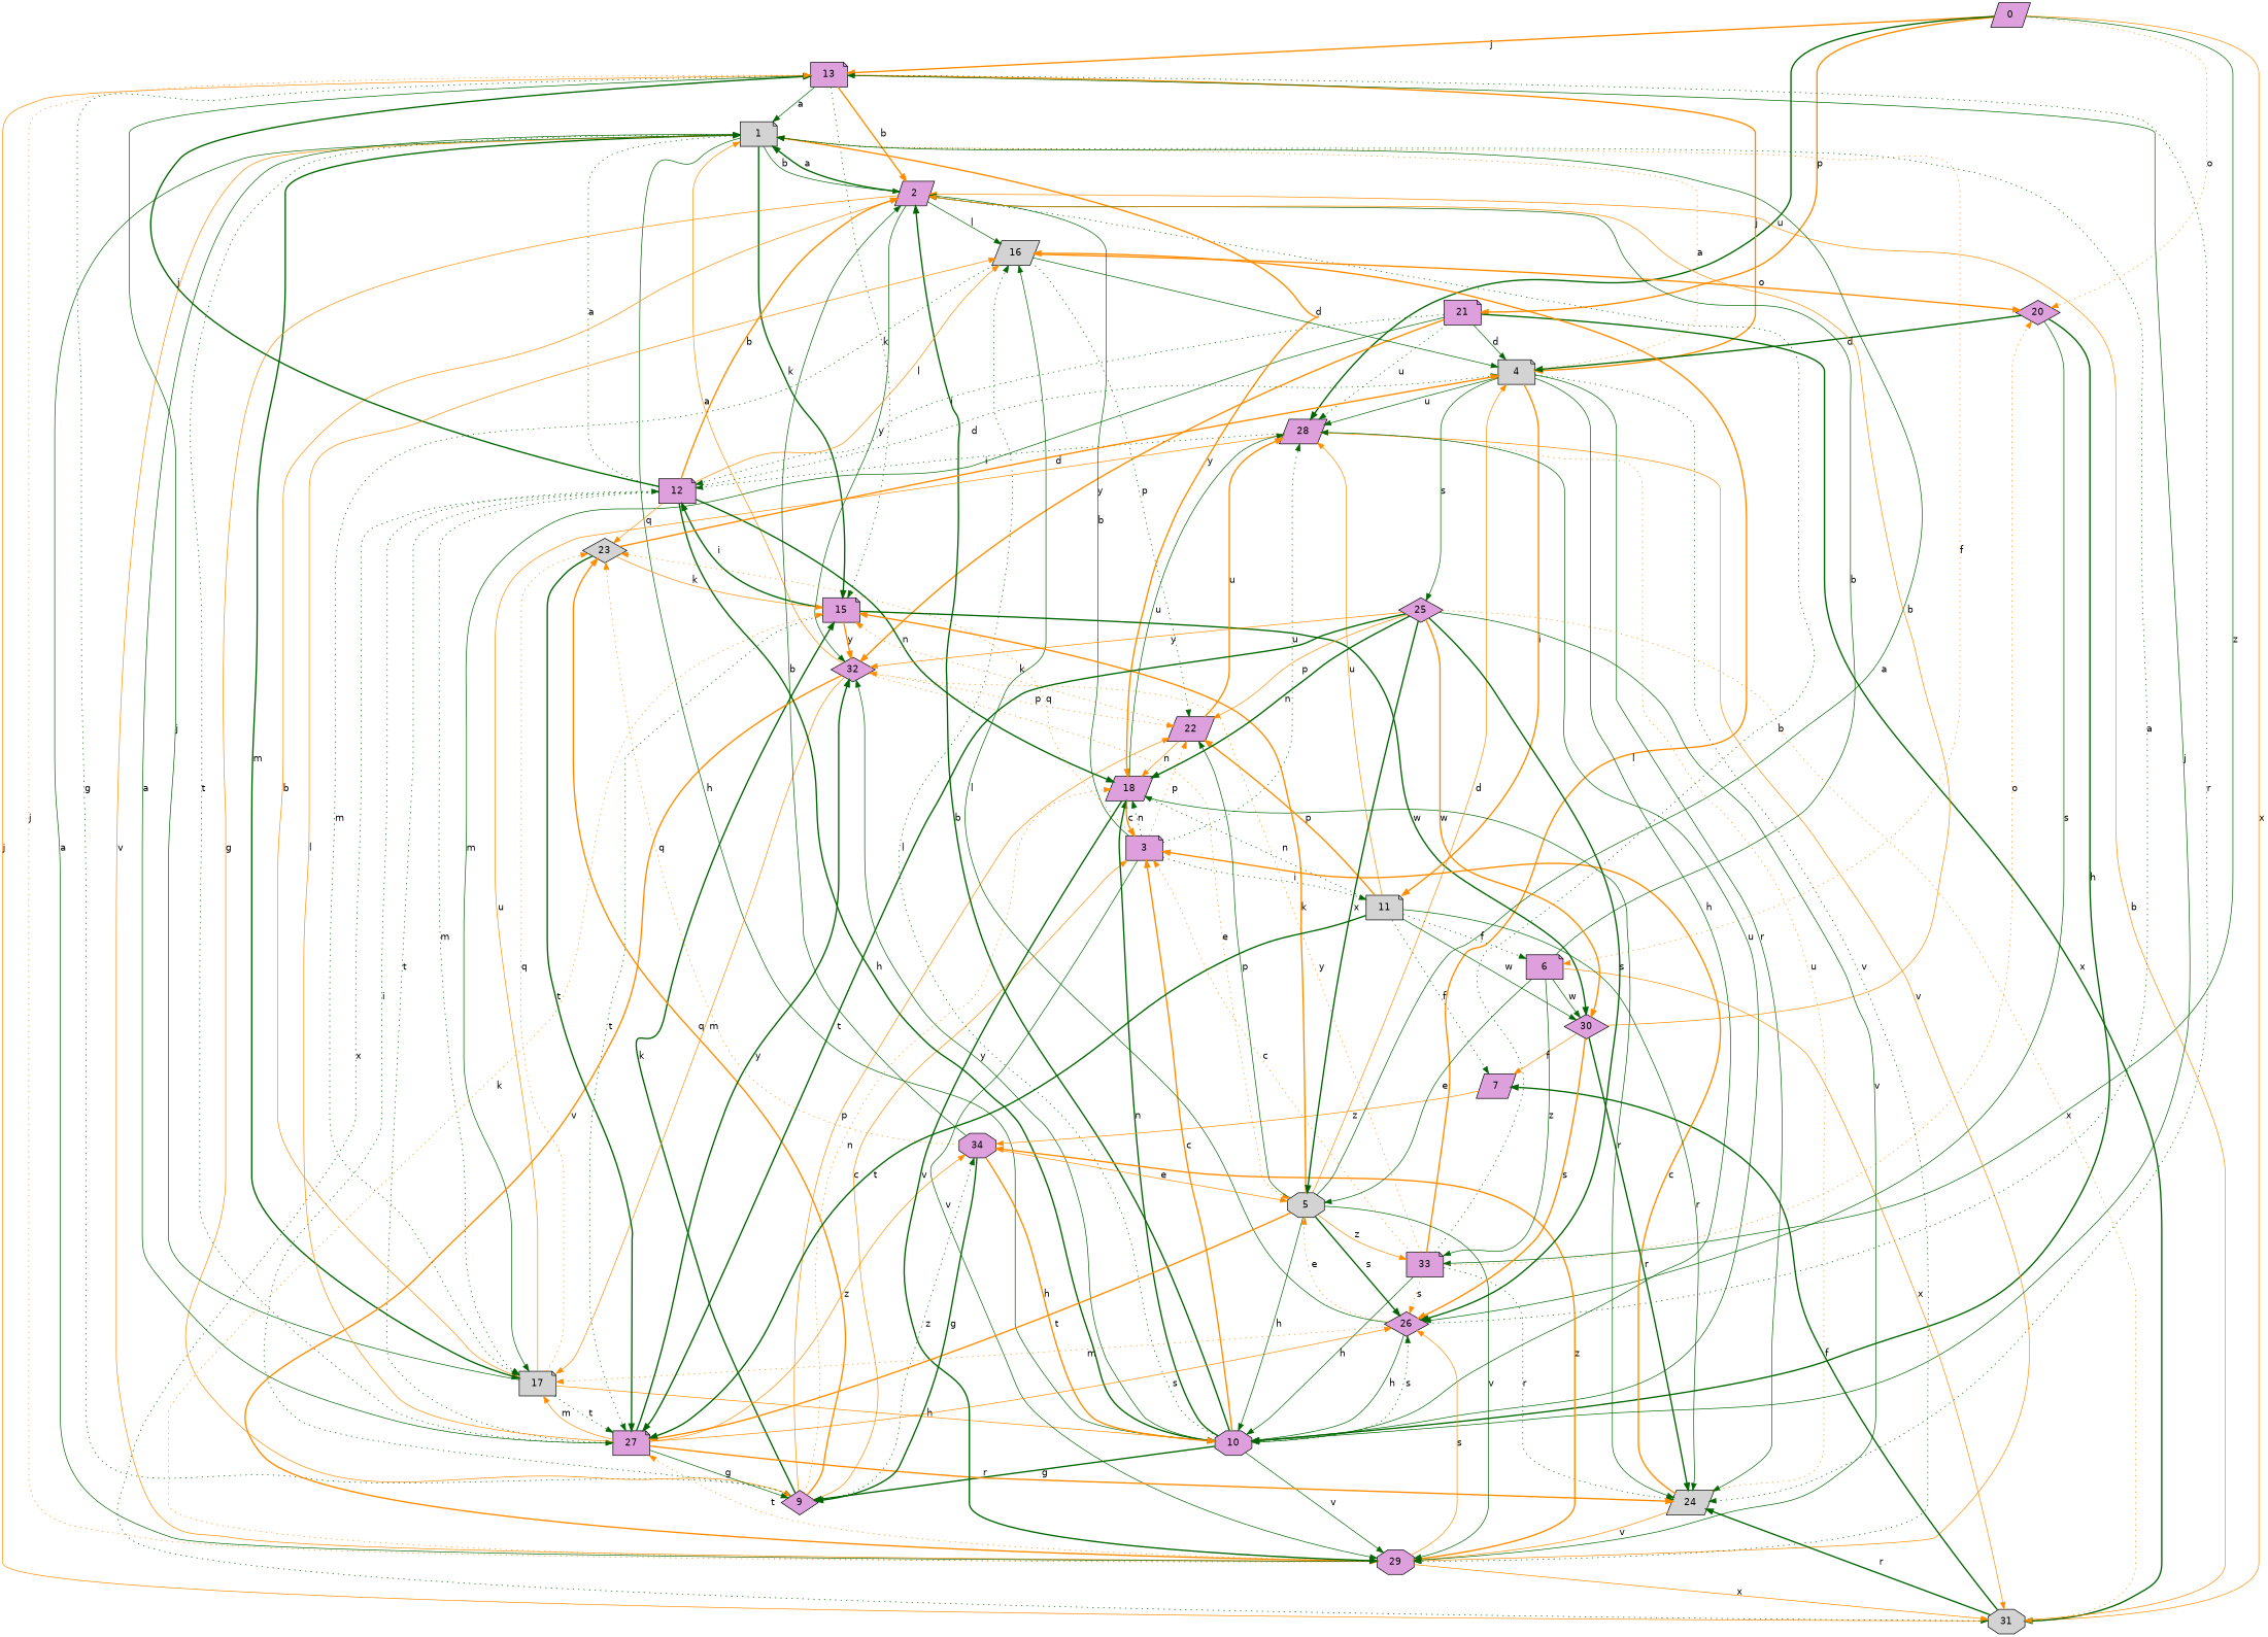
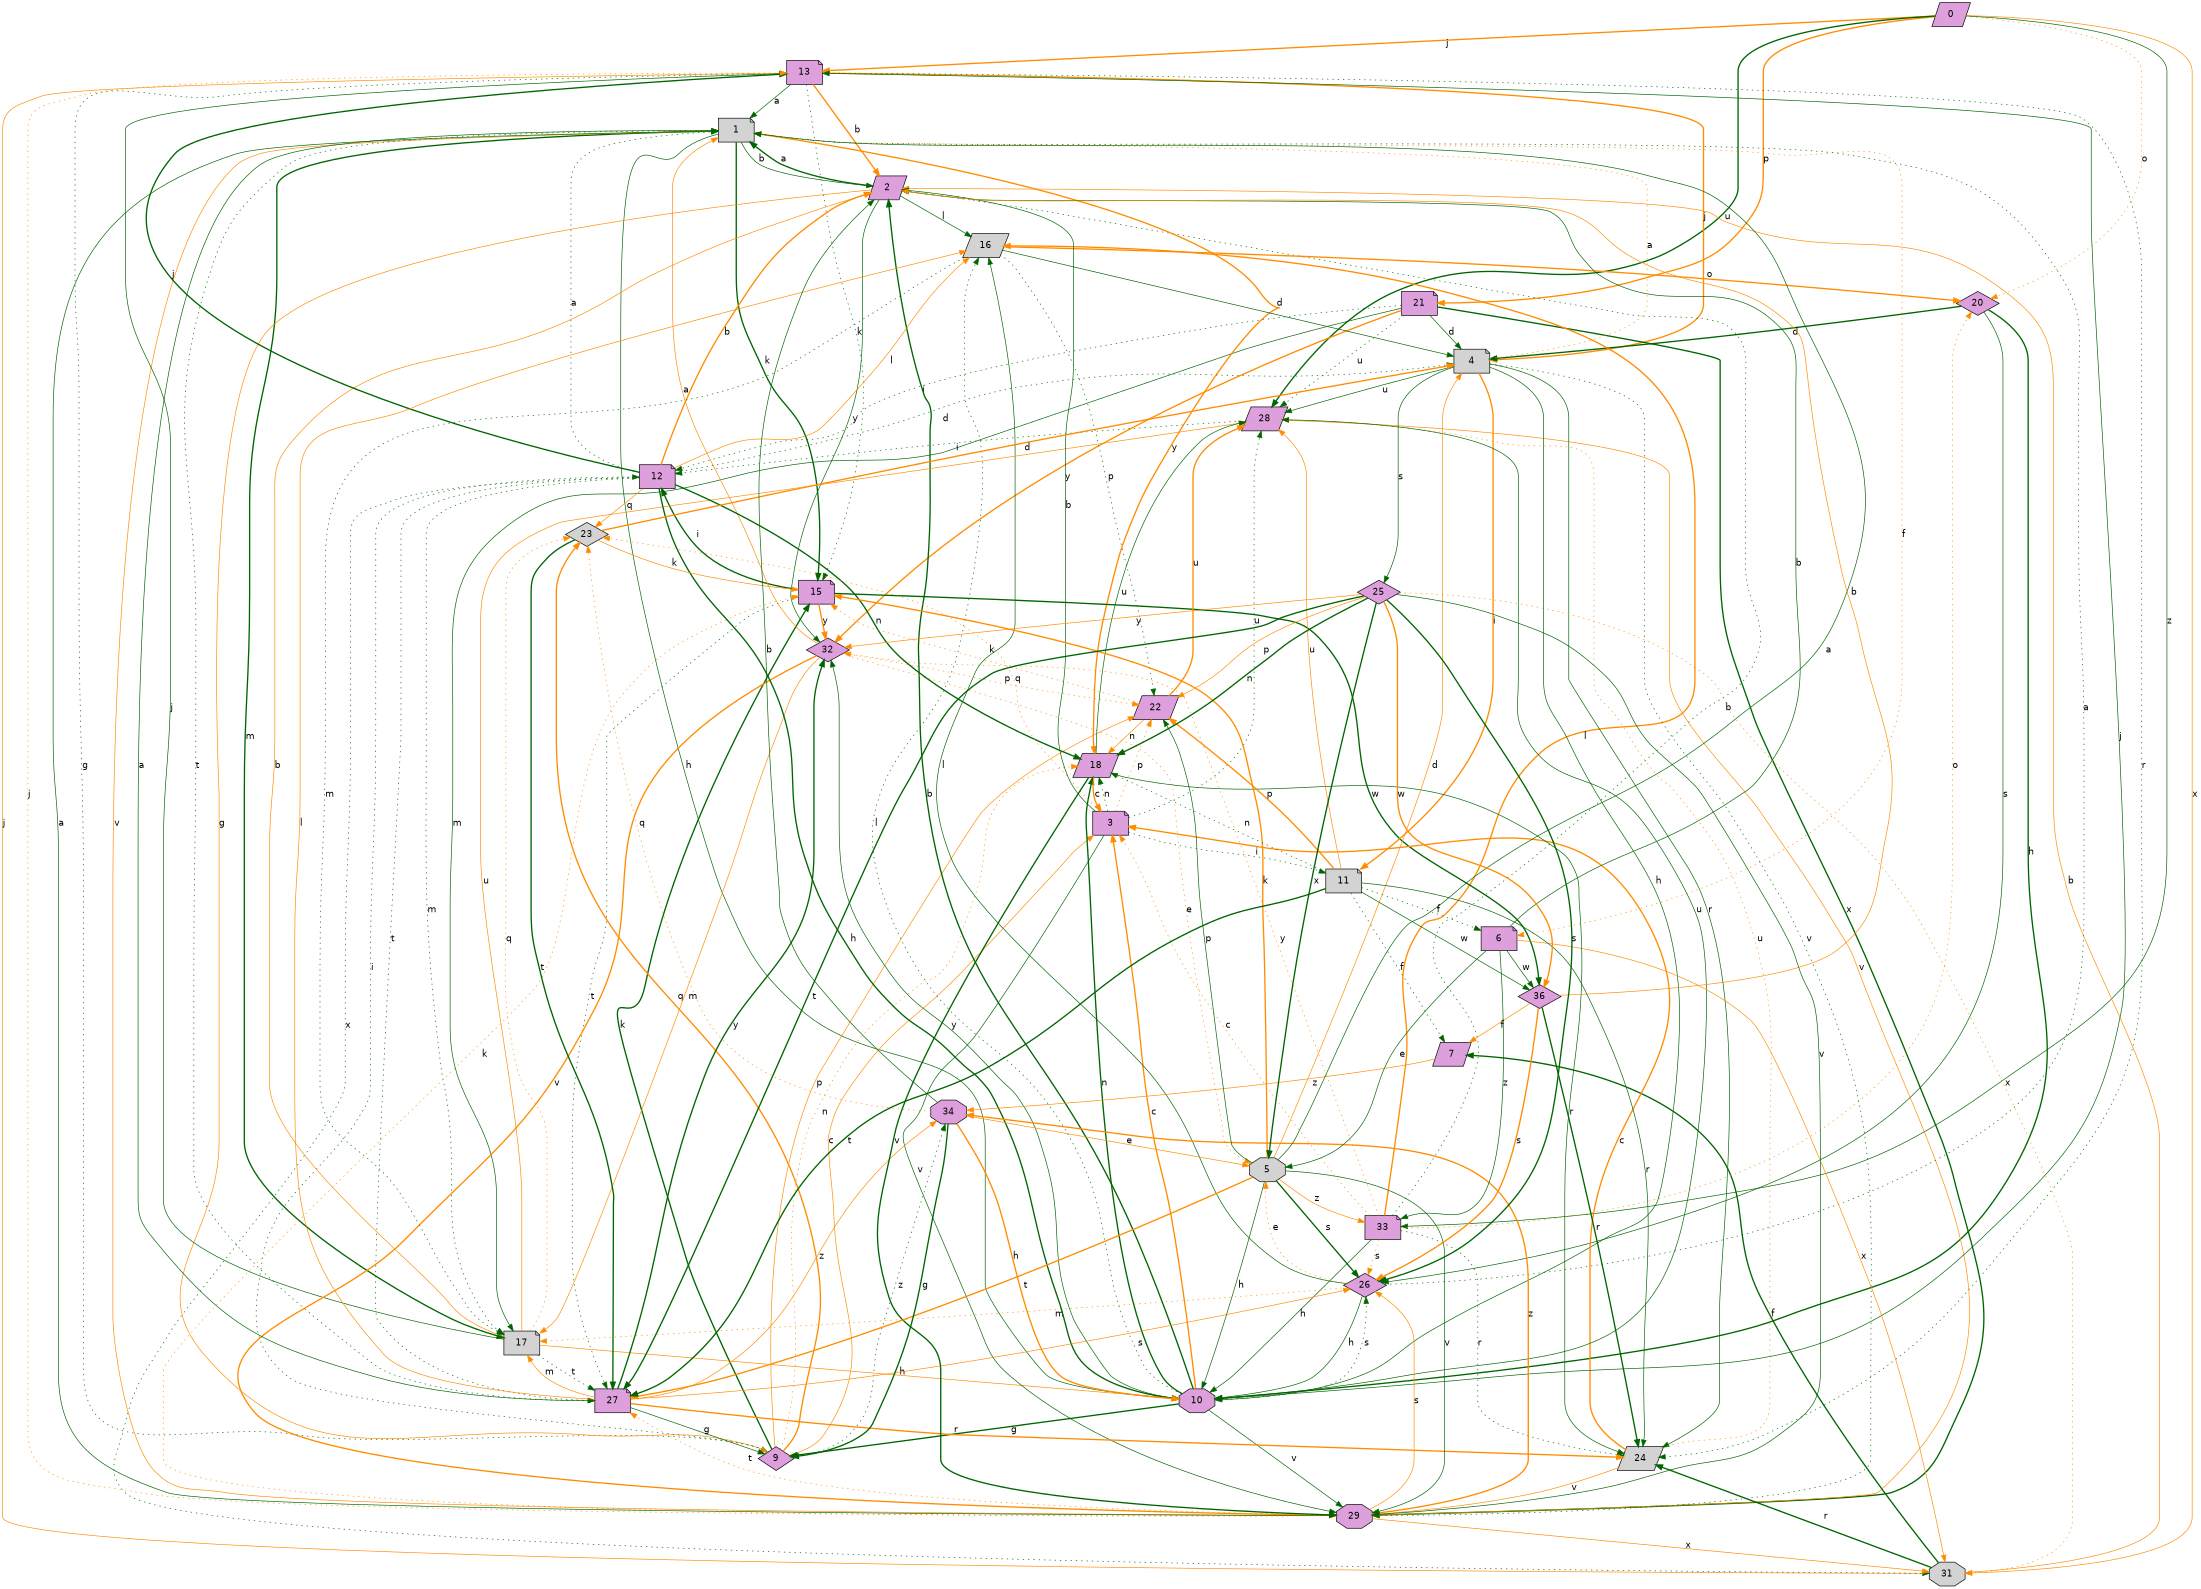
  strict digraph {
    fontname="DejaVu Sans"
    node [fillcolor=plum fontname="DejaVu Sans" shape=note style=filled]
    edge [color=darkgreen fontname="DejaVu Sans" style=solid]
    0 [shape=parallelogram]
    13
    20 [shape=diamond]
    21
    28 [shape=parallelogram]
    31 [fillcolor=lightgrey shape=octagon]
    33
    1 [fillcolor=lightgrey]
    2 [shape=parallelogram]
    15
    9 [shape=diamond]
    4 [fillcolor=lightgrey]
    24 [fillcolor=lightgrey shape=parallelogram]
    10 [shape=octagon]
    26 [shape=diamond]
    17 [fillcolor=lightgrey]
    32 [shape=diamond]
    12
    29 [shape=octagon]
    7 [shape=parallelogram]
    16 [fillcolor=lightgrey shape=parallelogram]
    3
    6
    27
    18 [shape=parallelogram]
    5 [fillcolor=lightgrey shape=octagon]
-   30 [shape=diamond]
+   30 [shape=diamond label=36]
    23 [fillcolor=lightgrey shape=diamond]
    34 [shape=octagon]
    22 [shape=parallelogram]
    11 [fillcolor=lightgrey]
    25 [shape=diamond]
    0 -> 13 [color=darkorange label=j style=bold]
    0 -> 20 [color=darkorange label=o style=dotted]
    0 -> 21 [color=darkorange label=p style=bold]
    0 -> 28 [label=u style=bold]
    0 -> 31 [color=darkorange label=x]
    0 -> 33 [label=z]
    13 -> 1 [label=a]
    13 -> 2 [color=darkorange label=b style=bold]
    13 -> 15 [label=k style=dotted]
    13 -> 9 [label=g style=dotted]
    13 -> 4 [color=darkorange label=j style=bold]
    13 -> 24 [label=r style=dotted]
    20 -> 4 [label=d style=bold]
    20 -> 10 [label=h style=bold]
    20 -> 26 [label=s]
    21 -> 28 [label=u style=dotted]
-   21 -> 31 [label=x style=bold]
+   21 -> 29 [label=x style=bold]
    21 -> 4 [label=d]
    21 -> 17 [label=m]
    21 -> 32 [color=darkorange label=y style=bold]
    21 -> 12 [label=i style=dotted]
    28 -> 12 [label=i style=dotted]
    28 -> 29 [color=darkorange label=v]
    31 -> 13 [color=darkorange label=j]
    31 -> 2 [color=darkorange label=b]
    31 -> 24 [label=r style=bold]
    31 -> 7 [label=f style=bold]
    33 -> 20 [color=darkorange label=o style=dotted]
    33 -> 2 [label=b style=dotted]
    33 -> 24 [label=r style=dotted]
    33 -> 10 [label=h]
    33 -> 26 [color=darkorange label=s style=dotted]
    33 -> 32 [color=darkorange label=y style=dotted]
    33 -> 16 [color=darkorange label=l style=bold]
    33 -> 3 [color=darkorange label=c style=dotted]
    1 -> 2 [label=b]
    1 -> 15 [label=k style=bold]
    1 -> 10 [label=h]
    1 -> 17 [label=m style=bold]
    1 -> 29 [color=darkorange label=v]
    1 -> 6 [color=darkorange label=f style=dotted]
    1 -> 27 [label=t style=dotted]
    1 -> 18 [color=darkorange label=y style=bold]
    2 -> 1 [label=a style=bold]
    2 -> 9 [color=darkorange label=g]
    2 -> 32 [label=y]
    2 -> 16 [label=l]
    15 -> 32 [color=darkorange label=y style=bold]
    15 -> 12 [label=i style=bold]
    15 -> 27 [label=t style=dotted]
    15 -> 30 [label=w style=bold]
    9 -> 15 [label=k style=bold]
    9 -> 12 [label=i style=dotted]
    9 -> 3 [color=darkorange label=c]
    9 -> 18 [color=darkorange label=n style=dotted]
    9 -> 23 [color=darkorange label=q style=bold]
    9 -> 34 [label=z style=dotted]
    9 -> 22 [color=darkorange label=p]
    4 -> 28 [label=u]
    4 -> 1 [color=darkorange label=a style=dotted]
    4 -> 24 [label=r]
    4 -> 10 [label=h]
    4 -> 29 [label=v style=dotted]
    4 -> 11 [color=darkorange label=i style=bold]
    4 -> 25 [label=s]
    24 -> 28 [color=darkorange label=u style=dotted]
    24 -> 29 [color=darkorange label=v]
    24 -> 3 [color=darkorange label=c style=bold]
    10 -> 13 [label=j]
    10 -> 28 [label=u]
    10 -> 2 [label=b style=bold]
    10 -> 9 [label=g style=bold]
    10 -> 26 [label=s style=dotted]
    10 -> 32 [label=y]
    10 -> 29 [label=v]
    10 -> 16 [label=l style=dotted]
    10 -> 3 [color=darkorange label=c style=bold]
    10 -> 18 [label=n style=bold]
    26 -> 1 [label=a style=dotted]
    26 -> 10 [label=h]
    26 -> 17 [color=darkorange label=m style=dotted]
    26 -> 16 [label=l]
    26 -> 5 [color=darkorange label=e style=dotted]
    17 -> 13 [label=j]
    17 -> 28 [color=darkorange label=u]
    17 -> 2 [color=darkorange label=b]
    17 -> 10 [color=darkorange label=h]
    17 -> 27 [label=t style=dotted]
    17 -> 23 [color=darkorange label=q style=dotted]
    32 -> 1 [color=darkorange label=a]
    32 -> 17 [color=darkorange label=m]
    32 -> 29 [color=darkorange label=v style=bold]
    32 -> 5 [color=darkorange label=e style=dotted]
    32 -> 22 [color=darkorange label=p style=dotted]
    12 -> 13 [label=j style=bold]
    12 -> 31 [label=x style=dotted]
    12 -> 1 [label=a style=dotted]
    12 -> 2 [color=darkorange label=b style=bold]
    12 -> 4 [label=d style=dotted]
    12 -> 10 [label=h style=bold]
    12 -> 17 [label=m style=dotted]
    12 -> 16 [color=darkorange label=l]
    12 -> 27 [label=t style=dotted]
    12 -> 18 [label=n style=bold]
    12 -> 23 [color=darkorange label=q]
    29 -> 13 [color=darkorange label=j style=dotted]
    29 -> 31 [color=darkorange label=x]
    29 -> 1 [label=a]
    29 -> 15 [color=darkorange label=k style=dotted]
    29 -> 26 [color=darkorange label=s]
    29 -> 27 [color=darkorange label=t style=dotted]
    29 -> 34 [color=darkorange label=z style=bold]
    7 -> 34 [color=darkorange label=z]
    16 -> 20 [color=darkorange label=o style=bold]
    16 -> 4 [label=d]
    16 -> 17 [label=m style=dotted]
    16 -> 22 [label=p style=dotted]
    3 -> 28 [label=u style=dotted]
    3 -> 2 [label=b]
    3 -> 29 [label=v]
    3 -> 18 [label=n style=dotted]
    3 -> 23 [color=darkorange label=q style=dotted]
    3 -> 22 [color=darkorange label=p style=dotted]
    3 -> 11 [label=i style=dotted]
    6 -> 31 [color=darkorange label=x]
    6 -> 33 [label=z]
    6 -> 2 [label=b]
    6 -> 5 [label=e]
    6 -> 30 [label=w]
    27 -> 1 [label=a]
    27 -> 9 [label=g]
    27 -> 24 [color=darkorange label=r style=bold]
    27 -> 26 [color=darkorange label=s]
    27 -> 17 [color=darkorange label=m]
    27 -> 32 [label=y style=bold]
    27 -> 16 [color=darkorange label=l]
    27 -> 34 [color=darkorange label=z]
    18 -> 28 [label=u]
    18 -> 24 [label=r]
    18 -> 29 [label=v style=bold]
    18 -> 3 [color=darkorange label=c style=bold]
    5 -> 33 [color=darkorange label=z]
    5 -> 1 [label=a]
    5 -> 15 [color=darkorange label=k style=bold]
    5 -> 4 [color=darkorange label=d]
    5 -> 10 [label=h]
    5 -> 26 [label=s style=bold]
    5 -> 29 [label=v]
    5 -> 27 [color=darkorange label=t style=bold]
    5 -> 22 [label=p]
    30 -> 2 [color=darkorange label=b]
    30 -> 24 [label=r style=bold]
    30 -> 26 [color=darkorange label=s style=bold]
    30 -> 7 [color=darkorange label=f]
    23 -> 15 [color=darkorange label=k]
    23 -> 4 [color=darkorange label=d style=bold]
    23 -> 27 [label=t style=bold]
    34 -> 2 [label=b]
    34 -> 9 [label=g style=bold]
    34 -> 10 [color=darkorange label=h style=bold]
    34 -> 5 [color=darkorange label=e]
    34 -> 23 [color=darkorange label=q style=dotted]
    22 -> 28 [color=darkorange label=u style=bold]
    22 -> 15 [color=darkorange label=k style=dotted]
    22 -> 18 [color=darkorange label=n]
    11 -> 28 [color=darkorange label=u]
    11 -> 24 [label=r]
    11 -> 7 [label=f style=dotted]
    11 -> 6 [label=f style=dotted]
    11 -> 27 [label=t style=bold]
    11 -> 18 [label=n style=dotted]
    11 -> 30 [label=w]
    11 -> 22 [color=darkorange label=p style=bold]
    25 -> 31 [color=darkorange label=x style=dotted]
    25 -> 26 [label=s style=bold]
    25 -> 32 [color=darkorange label=y]
    25 -> 29 [label=v]
    25 -> 27 [label=t style=bold]
    25 -> 18 [label=n style=bold]
    25 -> 5 [label=x style=bold]
    25 -> 30 [color=darkorange label=w style=bold]
    25 -> 22 [color=darkorange label=p]
  }
